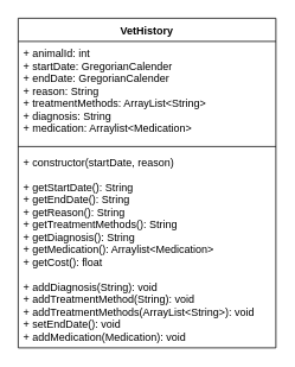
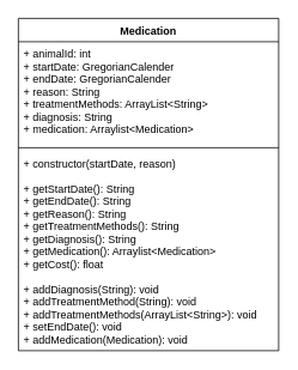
  <mxCell id="0" />
  <mxCell id="1" parent="0" />
- <mxCell id="2" value="VetHistory" style="swimlane;fontStyle=1;align=center;verticalAlign=top;childLayout=stackLayout;horizontal=1;startSize=26;horizontalStack=0;resizeParent=1;resizeParentMax=0;resizeLast=0;collapsible=1;marginBottom=0;" parent="1" vertex="1"><mxGeometry x="20" y="20" width="290" height="370" as="geometry"><mxRectangle x="470" y="210" width="110" height="26" as="alternateBounds" /></mxGeometry></mxCell>
+ <mxCell id="2" value="Medication" style="swimlane;fontStyle=1;align=center;verticalAlign=top;childLayout=stackLayout;horizontal=1;startSize=26;horizontalStack=0;resizeParent=1;resizeParentMax=0;resizeLast=0;collapsible=1;marginBottom=0;" parent="1" vertex="1"><mxGeometry x="20" y="20" width="290" height="370" as="geometry"><mxRectangle x="470" y="210" width="110" height="26" as="alternateBounds" /></mxGeometry></mxCell>
  <mxCell id="3" value="+ animalId: int&#10;+ startDate: GregorianCalender&#10;+ endDate: GregorianCalender&#10;+ reason: String&#10;+ treatmentMethods: ArrayList&lt;String&gt;&#10;+ diagnosis: String&#10;+ medication: Arraylist&lt;Medication&gt;" style="text;strokeColor=none;fillColor=none;align=left;verticalAlign=top;spacingLeft=4;spacingRight=4;overflow=hidden;rotatable=0;points=[[0,0.5],[1,0.5]];portConstraint=eastwest;" parent="2" vertex="1"><mxGeometry y="26" width="290" height="114" as="geometry" /></mxCell>
  <mxCell id="4" value="" style="line;strokeWidth=1;fillColor=none;align=left;verticalAlign=middle;spacingTop=-1;spacingLeft=3;spacingRight=3;rotatable=0;labelPosition=right;points=[];portConstraint=eastwest;" parent="2" vertex="1"><mxGeometry y="140" width="290" height="8" as="geometry" /></mxCell>
  <mxCell id="5" value="+ constructor(startDate, reason)&#10;&#10;+ getStartDate(): String&#10;+ getEndDate(): String&#10;+ getReason(): String&#10;+ getTreatmentMethods(): String&#10;+ getDiagnosis(): String&#10;+ getMedication(): Arraylist&lt;Medication&gt;&#10;+ getCost(): float&#10;&#10;+ addDiagnosis(String): void&#10;+ addTreatmentMethod(String): void&#10;+ addTreatmentMethods(ArrayList&lt;String&gt;): void&#10;+ setEndDate(): void&#10;+ addMedication(Medication): void&#10;" style="text;strokeColor=none;fillColor=none;align=left;verticalAlign=top;spacingLeft=4;spacingRight=4;overflow=hidden;rotatable=0;points=[[0,0.5],[1,0.5]];portConstraint=eastwest;" parent="2" vertex="1"><mxGeometry y="148" width="290" height="222" as="geometry" /></mxCell>
